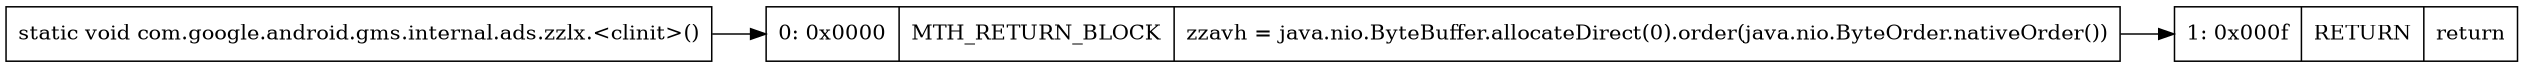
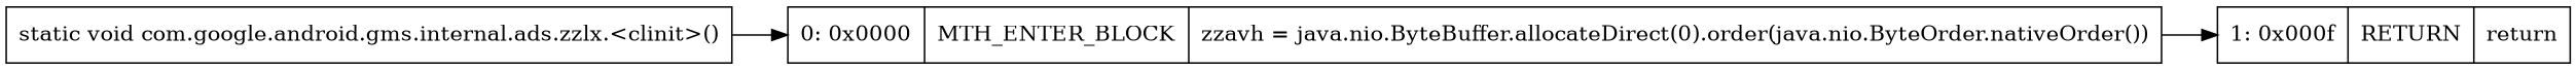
  digraph {
    rankdir=LR
    node [shape=record]
-   n1 [label="{0\:\ 0x0000|MTH_RETURN_BLOCK\l|zzavh = java.nio.ByteBuffer.allocateDirect(0).order(java.nio.ByteOrder.nativeOrder())\l}"]
+   n1 [label="{0\:\ 0x0000|MTH_ENTER_BLOCK\l|zzavh = java.nio.ByteBuffer.allocateDirect(0).order(java.nio.ByteOrder.nativeOrder())\l}"]
    n2 [label="{1\:\ 0x000f|RETURN\l|return\l}"]
    n3 [label="{static void com.google.android.gms.internal.ads.zzlx.\<clinit\>() }"]
    n1 -> n2
    n3 -> n1
  }
